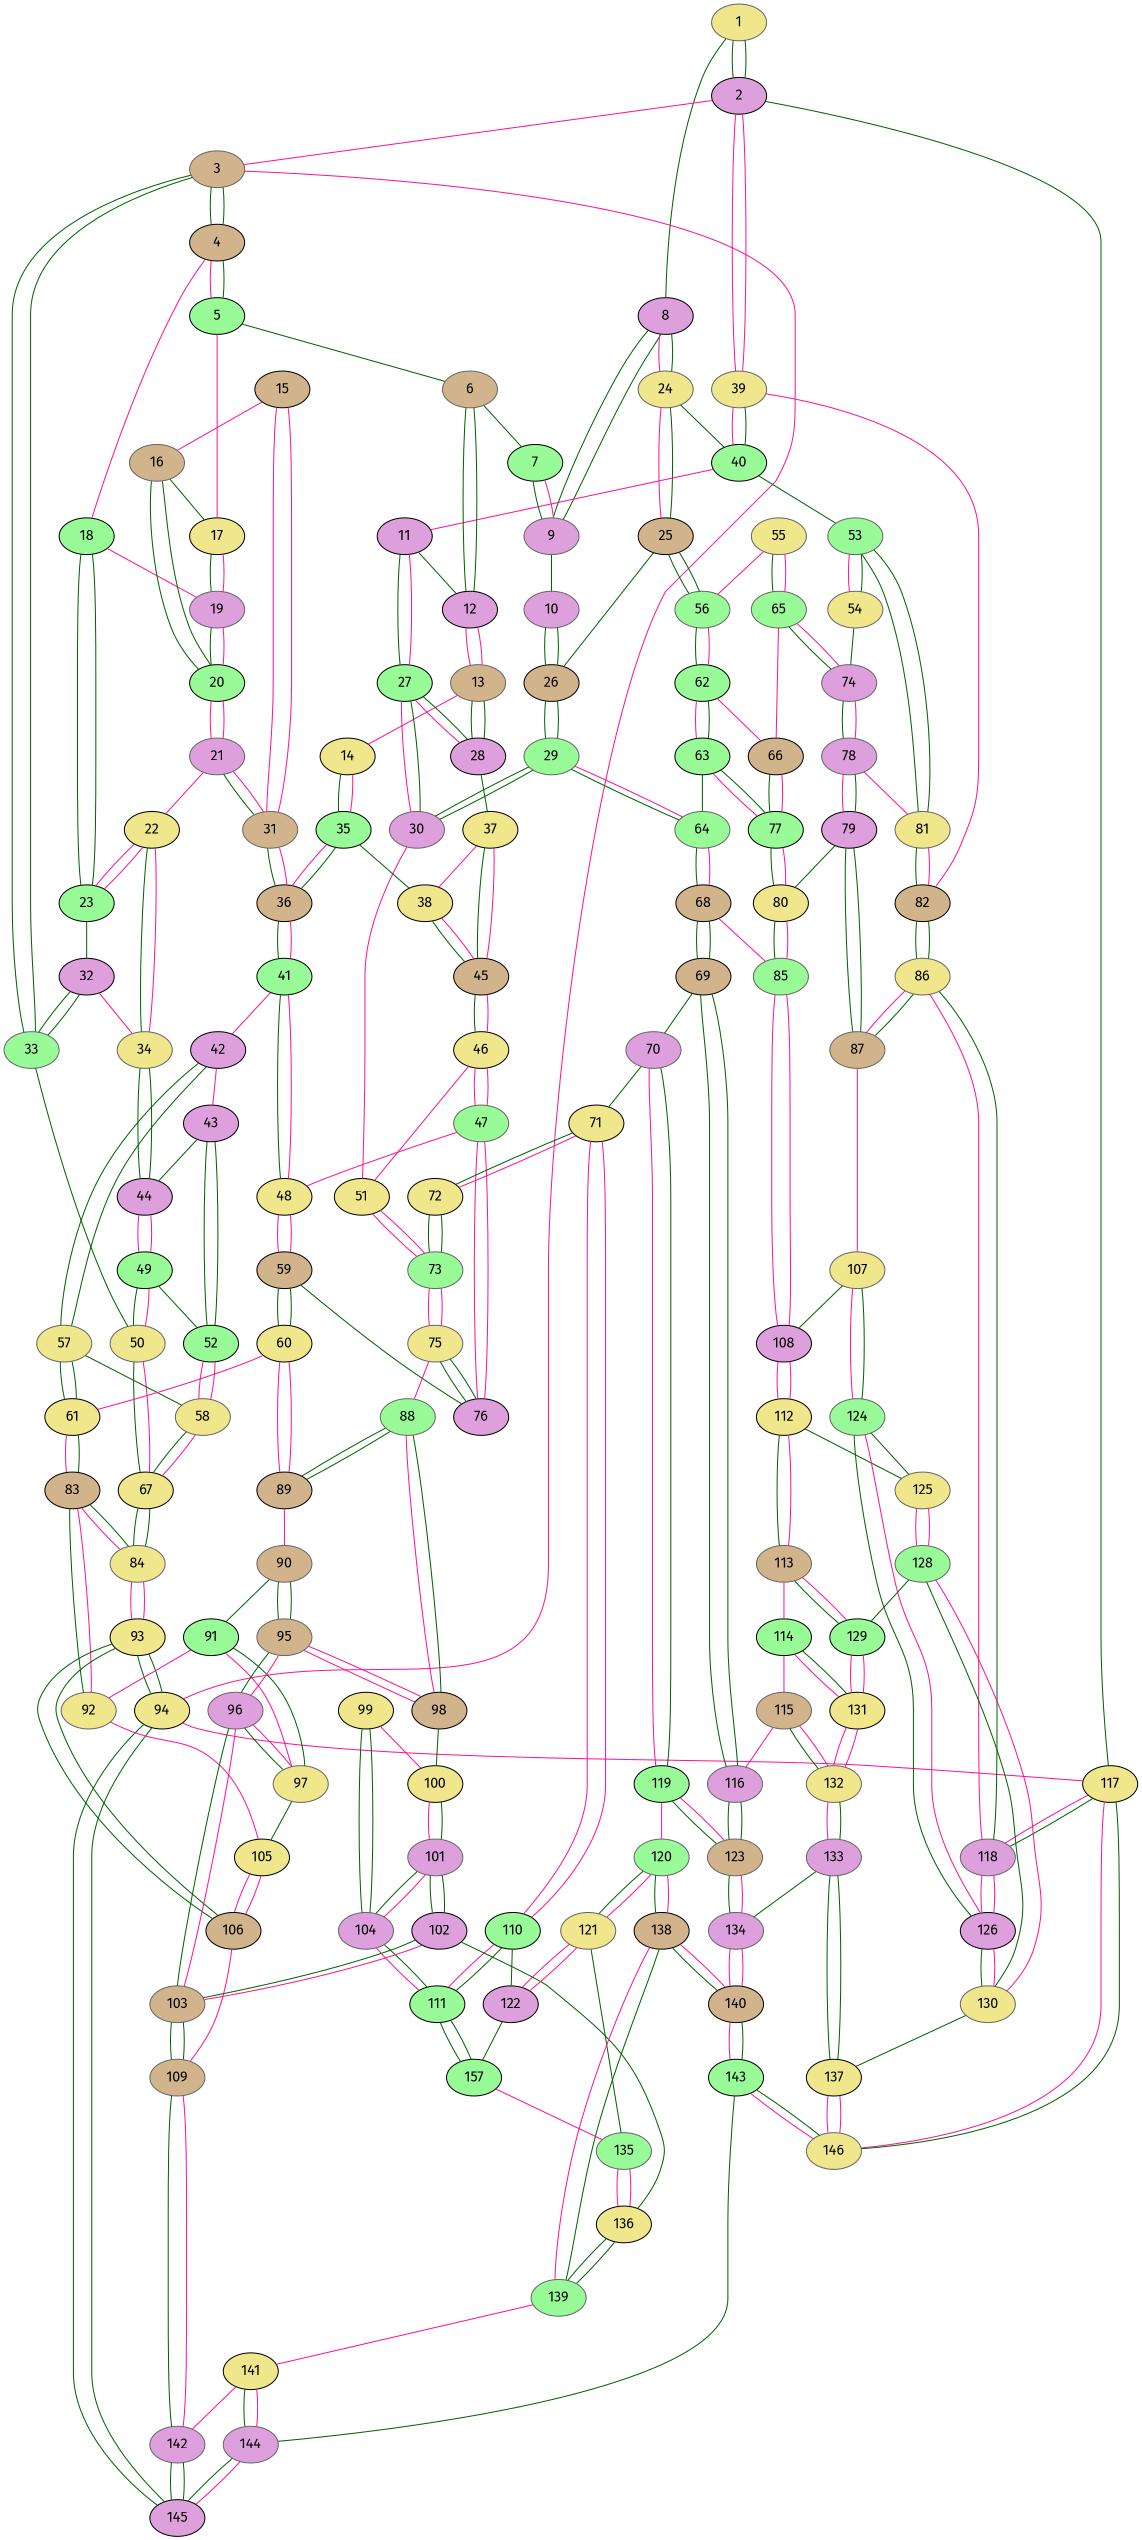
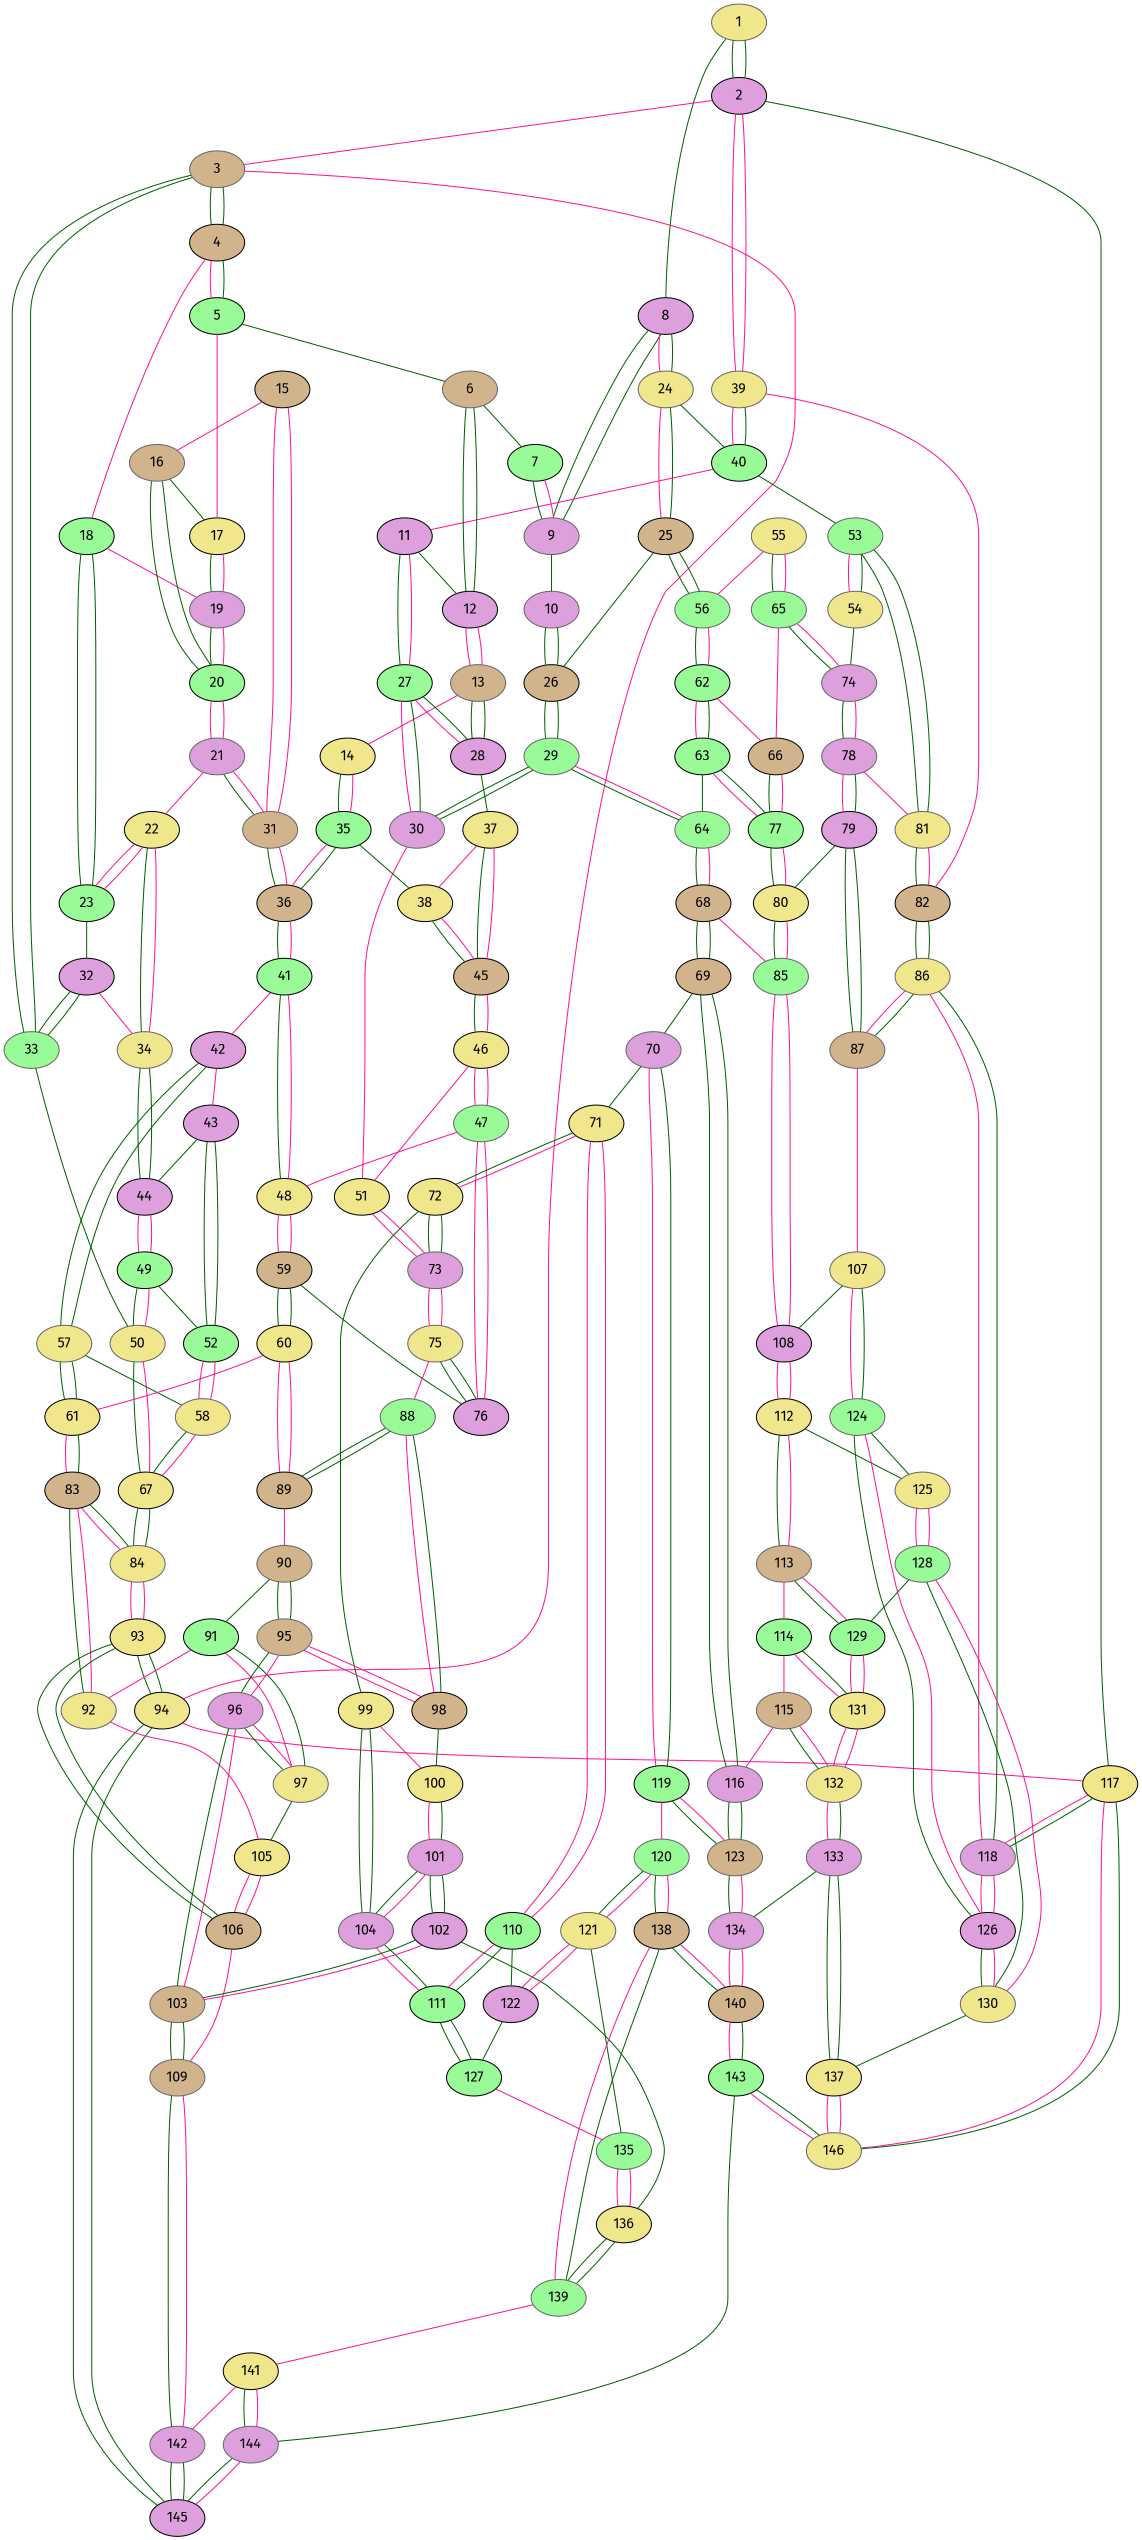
  graph {
    fontname="Fira Sans"
    node [color=black fillcolor=khaki fontname="Fira Sans" style=filled]
    edge [color=darkgreen fontname="Fira Sans"]
    1 [color=gray40]
    2 [fillcolor=plum]
    8 [fillcolor=plum]
    3 [color=gray40 fillcolor=tan]
    39 [color=gray40]
    117
    9 [color=gray40 fillcolor=plum]
    24 [color=gray40]
    4 [fillcolor=tan]
    33 [color=gray40 fillcolor=palegreen]
    94
    40 [fillcolor=palegreen]
    82 [fillcolor=tan]
    118 [color=gray40 fillcolor=plum]
    146 [color=gray40]
    5 [fillcolor=palegreen]
    18 [fillcolor=palegreen]
    50 [color=gray40]
    145 [fillcolor=plum]
    6 [color=gray40 fillcolor=tan]
    17
    19 [color=gray40 fillcolor=plum]
    23 [fillcolor=palegreen]
    7 [fillcolor=palegreen]
    12 [fillcolor=plum]
    13 [color=gray40 fillcolor=tan]
    10 [color=gray40 fillcolor=plum]
    25 [fillcolor=tan]
    26 [fillcolor=tan]
    11 [fillcolor=plum]
    27 [fillcolor=palegreen]
    29 [color=gray40 fillcolor=palegreen]
    28 [fillcolor=plum]
    30 [color=gray40 fillcolor=plum]
    14
    35 [fillcolor=palegreen]
    37
    15 [fillcolor=tan]
    16 [color=gray40 fillcolor=tan]
    31 [color=gray40 fillcolor=tan]
    36 [fillcolor=tan]
    38
    20 [fillcolor=palegreen]
    21 [color=gray40 fillcolor=plum]
    32 [fillcolor=plum]
    22
    34 [color=gray40]
    44 [fillcolor=plum]
    56 [color=gray40 fillcolor=palegreen]
    53 [color=gray40 fillcolor=palegreen]
    62 [fillcolor=palegreen]
    64 [color=gray40 fillcolor=palegreen]
    51
    45 [fillcolor=tan]
    68 [fillcolor=tan]
-   73 [color=gray40 fillcolor=palegreen]
+   73 [color=gray40 fillcolor=plum]
    41 [fillcolor=palegreen]
    67
    49 [fillcolor=palegreen]
    42 [fillcolor=plum]
    48
    46
    86 [color=gray40]
    54 [color=gray40]
    81 [color=gray40]
    43 [fillcolor=plum]
    57 [color=gray40]
    59 [fillcolor=tan]
    52 [fillcolor=palegreen]
    58 [color=gray40]
    61
    47 [color=gray40 fillcolor=palegreen]
    76 [fillcolor=plum]
    60
    84 [color=gray40]
    75 [color=gray40]
    74 [color=gray40 fillcolor=plum]
    55 [color=gray40]
    65 [color=gray40 fillcolor=palegreen]
    78 [color=gray40 fillcolor=plum]
    66 [fillcolor=tan]
    63 [fillcolor=palegreen]
    83 [fillcolor=tan]
    89 [fillcolor=tan]
    90 [color=gray40 fillcolor=tan]
    92 [color=gray40]
    77 [fillcolor=palegreen]
    80
    69 [fillcolor=tan]
    85 [color=gray40 fillcolor=palegreen]
    93
    70 [color=gray40 fillcolor=plum]
    116 [color=gray40 fillcolor=plum]
    108 [fillcolor=plum]
    71
    119 [fillcolor=palegreen]
    123 [color=gray40 fillcolor=tan]
    72
    110 [fillcolor=palegreen]
    120 [color=gray40 fillcolor=palegreen]
    99
    111 [fillcolor=palegreen]
    122 [fillcolor=plum]
    100
    104 [color=gray40 fillcolor=plum]
    88 [color=gray40 fillcolor=palegreen]
    79 [fillcolor=plum]
    98 [fillcolor=tan]
    87 [color=gray40 fillcolor=tan]
    107 [color=gray40]
    105
    106 [fillcolor=tan]
    112
    126 [fillcolor=plum]
    124 [color=gray40 fillcolor=palegreen]
    91 [fillcolor=palegreen]
    95 [color=gray40 fillcolor=tan]
    97 [color=gray40]
    96 [color=gray40 fillcolor=plum]
    109 [color=gray40 fillcolor=tan]
    103 [color=gray40 fillcolor=tan]
    101 [color=gray40 fillcolor=plum]
    102 [fillcolor=plum]
    136
    139 [color=gray40 fillcolor=palegreen]
    142 [color=gray40 fillcolor=plum]
-   127 [fillcolor=palegreen label=157]
+   127 [fillcolor=palegreen]
    125 [color=gray40]
    113 [color=gray40 fillcolor=tan]
    135 [color=gray40 fillcolor=palegreen]
    114 [fillcolor=palegreen]
    129 [fillcolor=palegreen]
    128 [color=gray40 fillcolor=palegreen]
    115 [color=gray40 fillcolor=tan]
    131
    132 [color=gray40]
    133 [color=gray40 fillcolor=plum]
    134 [color=gray40 fillcolor=plum]
    130 [color=gray40]
    121 [color=gray40]
    138 [fillcolor=tan]
    140 [fillcolor=tan]
    137
    143 [fillcolor=palegreen]
    141
    144 [color=gray40 fillcolor=plum]
    1 -- 2
    1 -- 2
    1 -- 8
    2 -- 3 [color=deeppink]
    2 -- 39 [color=deeppink]
    2 -- 39 [color=deeppink]
    2 -- 117
    8 -- 9
    8 -- 9
    8 -- 24 [color=deeppink]
    8 -- 24
    3 -- 4
    3 -- 4
    3 -- 33
    3 -- 33
    3 -- 94 [color=deeppink]
    39 -- 40 [color=deeppink]
    39 -- 40
    39 -- 82 [color=deeppink]
    117 -- 118 [color=deeppink]
    117 -- 118
    117 -- 146 [color=deeppink]
    117 -- 146
    9 -- 10
    24 -- 40
    24 -- 25 [color=deeppink]
    24 -- 25
    4 -- 5 [color=deeppink]
    4 -- 5
    4 -- 18 [color=deeppink]
    33 -- 50
    94 -- 117 [color=deeppink]
    94 -- 145
    94 -- 145
    40 -- 11 [color=deeppink]
    40 -- 53
    82 -- 86
    82 -- 86
    118 -- 126 [color=deeppink]
    118 -- 126 [color=deeppink]
    5 -- 6
    5 -- 17 [color=deeppink]
    18 -- 19 [color=deeppink]
    18 -- 23
    18 -- 23
    50 -- 67
    50 -- 67 [color=deeppink]
    6 -- 7
    6 -- 12
    6 -- 12
    17 -- 19
    17 -- 19 [color=deeppink]
    19 -- 20
    19 -- 20 [color=deeppink]
    23 -- 32
    7 -- 9
    7 -- 9 [color=deeppink]
    12 -- 13 [color=deeppink]
    12 -- 13 [color=deeppink]
    13 -- 28
    13 -- 28
    13 -- 14 [color=deeppink]
    10 -- 26
    10 -- 26
    25 -- 26
    25 -- 56
    25 -- 56
    26 -- 29
    26 -- 29
    11 -- 12
    11 -- 27
    11 -- 27 [color=deeppink]
    27 -- 28 [color=deeppink]
    27 -- 28
    27 -- 30 [color=deeppink]
    27 -- 30
    29 -- 30
    29 -- 30
    29 -- 64
    29 -- 64 [color=deeppink]
    28 -- 37
    30 -- 51 [color=deeppink]
    14 -- 35
    14 -- 35 [color=deeppink]
    35 -- 36 [color=deeppink]
    35 -- 36
    35 -- 38
    37 -- 38 [color=deeppink]
    37 -- 45
    37 -- 45 [color=deeppink]
    15 -- 16 [color=deeppink]
    15 -- 31 [color=deeppink]
    15 -- 31 [color=deeppink]
    16 -- 17
    16 -- 20
    16 -- 20
    31 -- 36
    31 -- 36 [color=deeppink]
    36 -- 41
    36 -- 41 [color=deeppink]
    38 -- 45
    38 -- 45 [color=deeppink]
    20 -- 21 [color=deeppink]
    20 -- 21 [color=deeppink]
    21 -- 31
    21 -- 31 [color=deeppink]
    21 -- 22 [color=deeppink]
    32 -- 33
    32 -- 33
    32 -- 34 [color=deeppink]
    22 -- 23 [color=deeppink]
    22 -- 23 [color=deeppink]
    22 -- 34
    22 -- 34 [color=deeppink]
    34 -- 44
    34 -- 44
    44 -- 49 [color=deeppink]
    44 -- 49 [color=deeppink]
    56 -- 62
    56 -- 62 [color=deeppink]
    53 -- 54 [color=deeppink]
    53 -- 54
    53 -- 81
    53 -- 81
    62 -- 66 [color=deeppink]
    62 -- 63 [color=deeppink]
    62 -- 63
    64 -- 68
    64 -- 68 [color=deeppink]
    51 -- 73 [color=deeppink]
    51 -- 73 [color=deeppink]
    45 -- 46
    45 -- 46 [color=deeppink]
    68 -- 69
    68 -- 69
    68 -- 85 [color=deeppink]
    73 -- 75 [color=deeppink]
    73 -- 75 [color=deeppink]
    41 -- 42 [color=deeppink]
    41 -- 48
    41 -- 48 [color=deeppink]
    67 -- 84
    67 -- 84
    49 -- 50
    49 -- 50 [color=deeppink]
    49 -- 52
    42 -- 43 [color=deeppink]
    42 -- 57
    42 -- 57
    48 -- 59 [color=deeppink]
    48 -- 59 [color=deeppink]
    46 -- 51 [color=deeppink]
    46 -- 47 [color=deeppink]
    46 -- 47 [color=deeppink]
    86 -- 118 [color=deeppink]
    86 -- 118
    86 -- 87 [color=deeppink]
    86 -- 87
    54 -- 74
    81 -- 82
    81 -- 82 [color=deeppink]
    43 -- 44
    43 -- 52
    43 -- 52
    57 -- 58
    57 -- 61
    57 -- 61
    59 -- 76
    59 -- 60
    59 -- 60
    52 -- 58 [color=deeppink]
    52 -- 58 [color=deeppink]
    58 -- 67
    58 -- 67 [color=deeppink]
    61 -- 83 [color=deeppink]
    61 -- 83
    47 -- 48 [color=deeppink]
    47 -- 76 [color=deeppink]
    47 -- 76 [color=deeppink]
    60 -- 61 [color=deeppink]
    60 -- 89 [color=deeppink]
    60 -- 89 [color=deeppink]
    84 -- 93 [color=deeppink]
    84 -- 93 [color=deeppink]
    75 -- 76
    75 -- 76
    75 -- 88 [color=deeppink]
    74 -- 78
    74 -- 78 [color=deeppink]
    55 -- 56 [color=deeppink]
    55 -- 65
    55 -- 65 [color=deeppink]
    65 -- 74
    65 -- 74 [color=deeppink]
    65 -- 66 [color=deeppink]
    78 -- 81 [color=deeppink]
    78 -- 79 [color=deeppink]
    78 -- 79
    66 -- 77
    66 -- 77 [color=deeppink]
    63 -- 64
    63 -- 77 [color=deeppink]
    63 -- 77
    83 -- 84 [color=deeppink]
    83 -- 84
    83 -- 92
    83 -- 92 [color=deeppink]
    89 -- 90 [color=deeppink]
    90 -- 91
    90 -- 95
    90 -- 95
    92 -- 105 [color=deeppink]
    77 -- 80
    77 -- 80 [color=deeppink]
    80 -- 85
    80 -- 85 [color=deeppink]
    69 -- 70
    69 -- 116
    69 -- 116
    85 -- 108 [color=deeppink]
    85 -- 108 [color=deeppink]
    93 -- 94
    93 -- 94
    93 -- 106
    93 -- 106
    70 -- 71
    70 -- 119 [color=deeppink]
    70 -- 119
    116 -- 123
    116 -- 123
    108 -- 112 [color=deeppink]
    108 -- 112 [color=deeppink]
    71 -- 72
    71 -- 72 [color=deeppink]
    71 -- 110 [color=deeppink]
    71 -- 110 [color=deeppink]
    119 -- 123
    119 -- 123 [color=deeppink]
    119 -- 120 [color=deeppink]
    123 -- 134
    123 -- 134 [color=deeppink]
    72 -- 73
    72 -- 73
+   72 -- 99
    110 -- 111 [color=deeppink]
    110 -- 111
    110 -- 122
    120 -- 121
    120 -- 121 [color=deeppink]
    120 -- 138
    120 -- 138 [color=deeppink]
    99 -- 100 [color=deeppink]
    99 -- 104
    99 -- 104
    111 -- 127
    111 -- 127
    122 -- 127
    100 -- 101 [color=deeppink]
    100 -- 101
    104 -- 111 [color=deeppink]
    104 -- 111
    88 -- 89
    88 -- 89
    88 -- 98 [color=deeppink]
    88 -- 98
    79 -- 80
    79 -- 87
    79 -- 87
    98 -- 100
    87 -- 107 [color=deeppink]
    107 -- 108
    107 -- 124 [color=deeppink]
    107 -- 124
    105 -- 106 [color=deeppink]
    105 -- 106 [color=deeppink]
    106 -- 109 [color=deeppink]
    112 -- 125
    112 -- 113
    112 -- 113 [color=deeppink]
    126 -- 130
    126 -- 130 [color=deeppink]
    124 -- 126
    124 -- 126 [color=deeppink]
    124 -- 125
    91 -- 92 [color=deeppink]
    91 -- 97 [color=deeppink]
    91 -- 97
    95 -- 98 [color=deeppink]
    95 -- 98 [color=deeppink]
    95 -- 96
    95 -- 96 [color=deeppink]
    97 -- 105
    96 -- 97
    96 -- 97 [color=deeppink]
    96 -- 103
    96 -- 103 [color=deeppink]
    109 -- 142
    109 -- 142 [color=deeppink]
    103 -- 109
    103 -- 109
    101 -- 104
    101 -- 104 [color=deeppink]
    101 -- 102
    101 -- 102
    102 -- 103
    102 -- 103 [color=deeppink]
    102 -- 136
    136 -- 139
    136 -- 139
    139 -- 141 [color=deeppink]
    142 -- 145
    142 -- 145
    127 -- 135 [color=deeppink]
    125 -- 128 [color=deeppink]
    125 -- 128 [color=deeppink]
    113 -- 114 [color=deeppink]
    113 -- 129
    113 -- 129 [color=deeppink]
    135 -- 136 [color=deeppink]
    135 -- 136 [color=deeppink]
    114 -- 115 [color=deeppink]
    114 -- 131 [color=deeppink]
    114 -- 131
    129 -- 131 [color=deeppink]
    129 -- 131 [color=deeppink]
    128 -- 129
    128 -- 130
    128 -- 130 [color=deeppink]
    115 -- 116 [color=deeppink]
    115 -- 132
    115 -- 132 [color=deeppink]
    131 -- 132 [color=deeppink]
    131 -- 132 [color=deeppink]
    132 -- 133 [color=deeppink]
    132 -- 133
    133 -- 134
    133 -- 137
    133 -- 137
    134 -- 140 [color=deeppink]
    134 -- 140 [color=deeppink]
    130 -- 137
    121 -- 122 [color=deeppink]
    121 -- 122 [color=deeppink]
    121 -- 135
    138 -- 139 [color=deeppink]
    138 -- 139
    138 -- 140
    138 -- 140 [color=deeppink]
    140 -- 143 [color=deeppink]
    140 -- 143
    137 -- 146 [color=deeppink]
    137 -- 146 [color=deeppink]
    143 -- 146 [color=deeppink]
    143 -- 146
    143 -- 144
    141 -- 142 [color=deeppink]
    141 -- 144
    141 -- 144 [color=deeppink]
    144 -- 145
    144 -- 145 [color=deeppink]
  }
